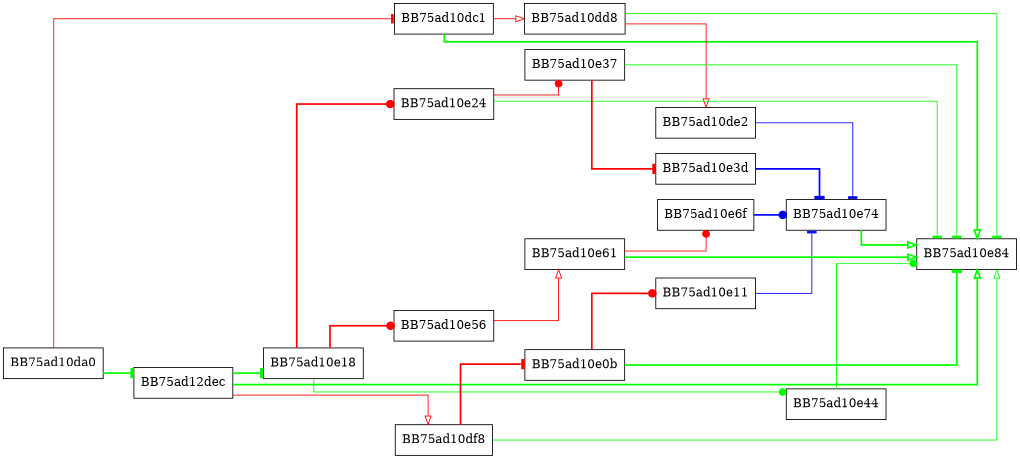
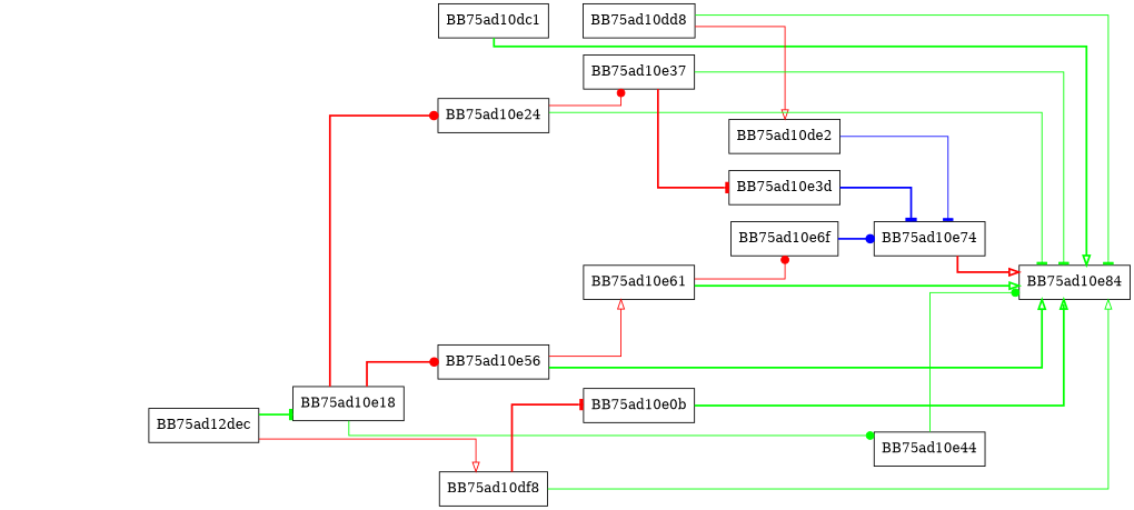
  digraph {
    rankdir=LR
    splines=ortho
    node [shape=box]
    edge [arrowhead=tee color=red style=solid]
    n1 [label=BB75ad12dec]
-   BB75ad10da0
    BB75ad10dc1
    BB75ad10e18
    BB75ad10df8
    BB75ad10e84
    BB75ad10dd8
    BB75ad10e44
    BB75ad10e24
    BB75ad10e56
    BB75ad10e0b
    BB75ad10de2
    BB75ad10e74
    BB75ad10e37
-   BB75ad10e11
    n16 [label=BB75ad10e61]
    BB75ad10e3d
    BB75ad10e6f
    n1 -> BB75ad10e18 [color=green style=bold]
    n1 -> BB75ad10df8 [arrowhead=onormal]
-   BB75ad10da0 -> n1 [color=green style=bold]
-   BB75ad10da0 -> BB75ad10dc1
    BB75ad10dc1 -> BB75ad10e84 [arrowhead=onormal color=green style=bold]
-   BB75ad10dc1 -> BB75ad10dd8 [arrowhead=onormal]
    BB75ad10e18 -> BB75ad10e44 [arrowhead=dot color=green]
    BB75ad10e18 -> BB75ad10e24 [arrowhead=dot style=bold]
    BB75ad10e18 -> BB75ad10e56 [arrowhead=dot style=bold]
    BB75ad10df8 -> BB75ad10e84 [arrowhead=onormal color=green]
    BB75ad10df8 -> BB75ad10e0b [style=bold]
    BB75ad10dd8 -> BB75ad10e84 [color=green]
    BB75ad10dd8 -> BB75ad10de2 [arrowhead=onormal]
    BB75ad10e44 -> BB75ad10e84 [arrowhead=dot color=green]
    BB75ad10e24 -> BB75ad10e84 [color=green]
    BB75ad10e24 -> BB75ad10e37 [arrowhead=dot]
-   n1 -> BB75ad10e84 [arrowhead=onormal color=green style=bold]
+   BB75ad10e56 -> BB75ad10e84 [arrowhead=onormal color=green style=bold]
    BB75ad10e56 -> n16 [arrowhead=onormal]
-   BB75ad10e0b -> BB75ad10e84 [color=green style=bold]
-   BB75ad10e0b -> BB75ad10e11 [arrowhead=dot style=bold]
+   BB75ad10e0b -> BB75ad10e84 [arrowhead=onormal color=green style=bold]
    BB75ad10de2 -> BB75ad10e74 [color=blue]
-   BB75ad10e74 -> BB75ad10e84 [arrowhead=onormal color=green style=bold]
+   BB75ad10e74 -> BB75ad10e84 [arrowhead=onormal style=bold]
    BB75ad10e37 -> BB75ad10e84 [color=green]
    BB75ad10e37 -> BB75ad10e3d [style=bold]
-   BB75ad10e11 -> BB75ad10e74 [color=blue]
    n16 -> BB75ad10e84 [arrowhead=onormal color=green style=bold]
    n16 -> BB75ad10e6f [arrowhead=dot]
    BB75ad10e3d -> BB75ad10e74 [color=blue style=bold]
    BB75ad10e6f -> BB75ad10e74 [arrowhead=dot color=blue style=bold]
  }
